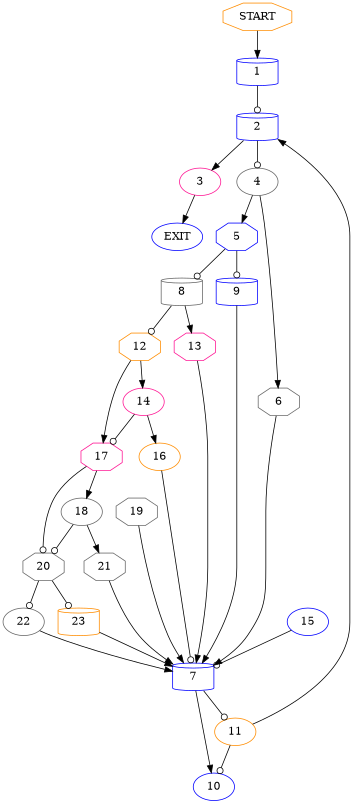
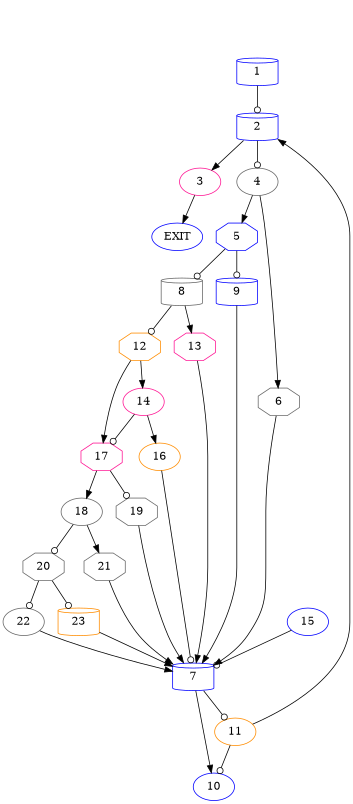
  digraph {
    node [color=blue shape=ellipse]
    edge [arrowhead=normal]
-   n1 [color=darkorange label=START shape=octagon]
    1 [shape=cylinder]
    2 [shape=cylinder]
    n4 [label=EXIT]
    3 [color=deeppink]
    4 [color=gray40]
    5 [shape=octagon]
    6 [color=gray40 shape=octagon]
    8 [color=gray40 shape=cylinder]
    9 [shape=cylinder]
    7 [shape=cylinder]
    12 [color=darkorange shape=octagon]
    13 [color=deeppink shape=octagon]
    10
    11 [color=darkorange]
    14 [color=deeppink]
    17 [color=deeppink shape=octagon]
    16 [color=darkorange]
    15
    18 [color=gray40]
    19 [color=gray40 shape=octagon]
    20 [color=gray40 shape=octagon]
    21 [color=gray40 shape=octagon]
    22 [color=gray40]
    23 [color=darkorange shape=cylinder]
-   n1 -> 1
    1 -> 2 [arrowhead=odot]
    2 -> 3
    2 -> 4 [arrowhead=odot]
    3 -> n4
    4 -> 5
    4 -> 6
    5 -> 8 [arrowhead=odot]
    5 -> 9 [arrowhead=odot]
    6 -> 7
    8 -> 12 [arrowhead=odot]
    8 -> 13
    9 -> 7
    7 -> 10
    7 -> 11 [arrowhead=odot]
    12 -> 14
    12 -> 17
    13 -> 7
    11 -> 2
    11 -> 10 [arrowhead=odot]
    14 -> 17 [arrowhead=odot]
    14 -> 16
    17 -> 18
-   17 -> 20 [arrowhead=odot]
+   17 -> 19 [arrowhead=odot]
    16 -> 7 [arrowhead=odot]
    15 -> 7 [arrowhead=odot]
    18 -> 20 [arrowhead=odot]
    18 -> 21
    19 -> 7
    20 -> 22 [arrowhead=odot]
    20 -> 23 [arrowhead=odot]
    21 -> 7
    22 -> 7
    23 -> 7
  }
